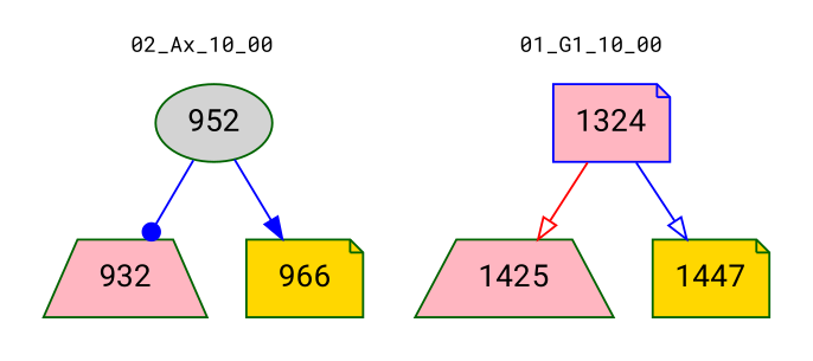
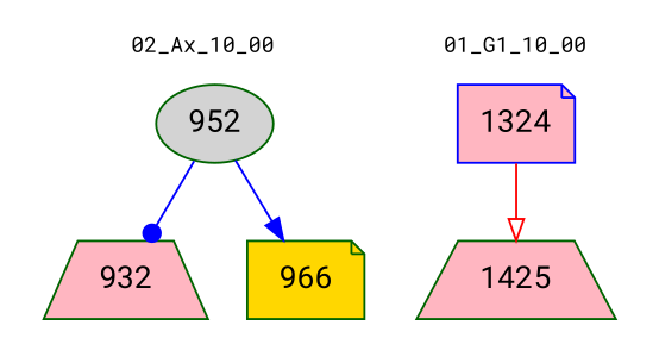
  digraph {
    fontname="Roboto Mono"
    node [color=darkgreen fillcolor=lightpink fontname="Roboto Mono" shape=note style=filled]
    edge [arrowhead=onormal color=blue fontname="Roboto Mono"]
    n1 [fillcolor=lightgrey label=952 shape=ellipse]
    n2 [label=932 shape=trapezium]
    n3 [fillcolor=gold label=966]
    n4 [color=blue label=1324]
    n5 [label=1425 shape=trapezium]
-   n6 [fillcolor=gold label=1447]
    subgraph cluster_1 {
      color=white
      fontsize=10
      label="02_Ax_10_00"
      n1
      n2
      n3
    }
    subgraph cluster_2 {
      color=white
      fontsize=10
      label="01_G1_10_00"
      n4
      n5
-     n6
    }
    n1 -> n2 [arrowhead=dot]
    n1 -> n3 [arrowhead=normal]
    n4 -> n5 [color=red]
-   n4 -> n6
  }
